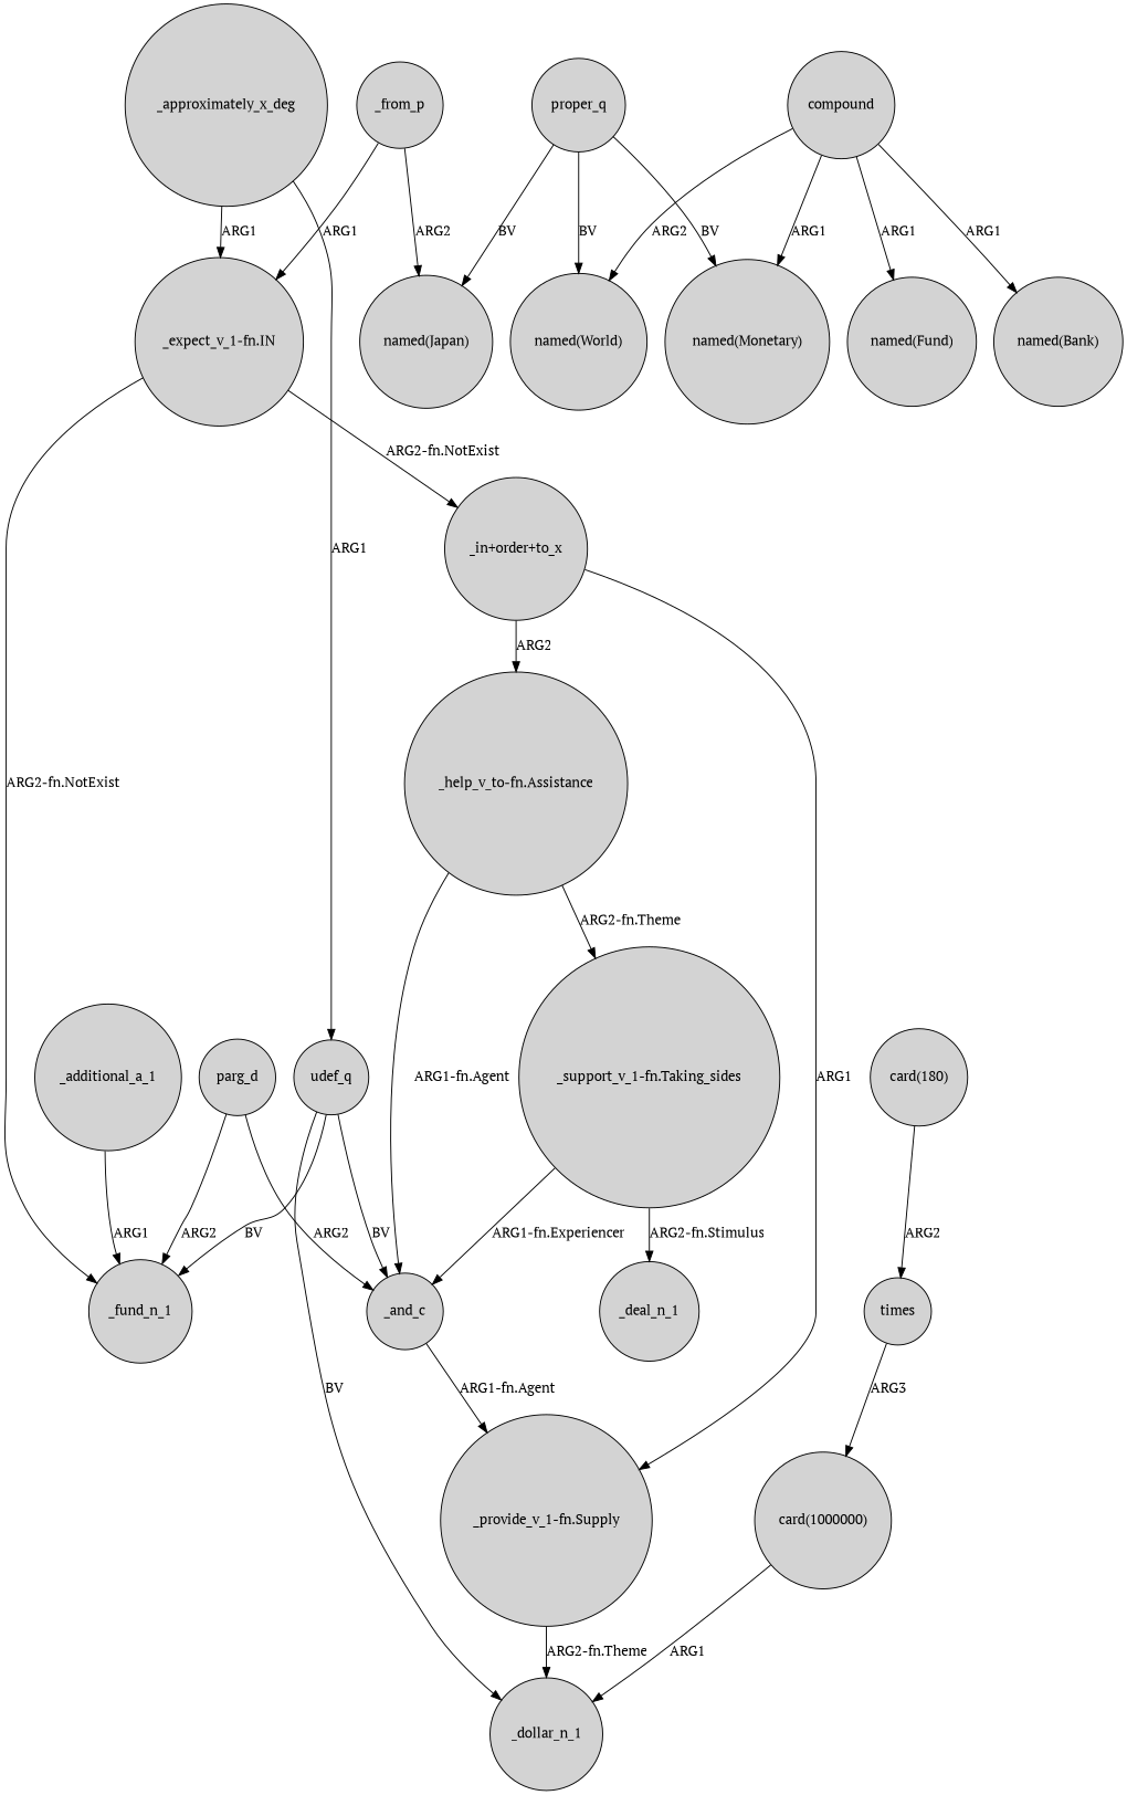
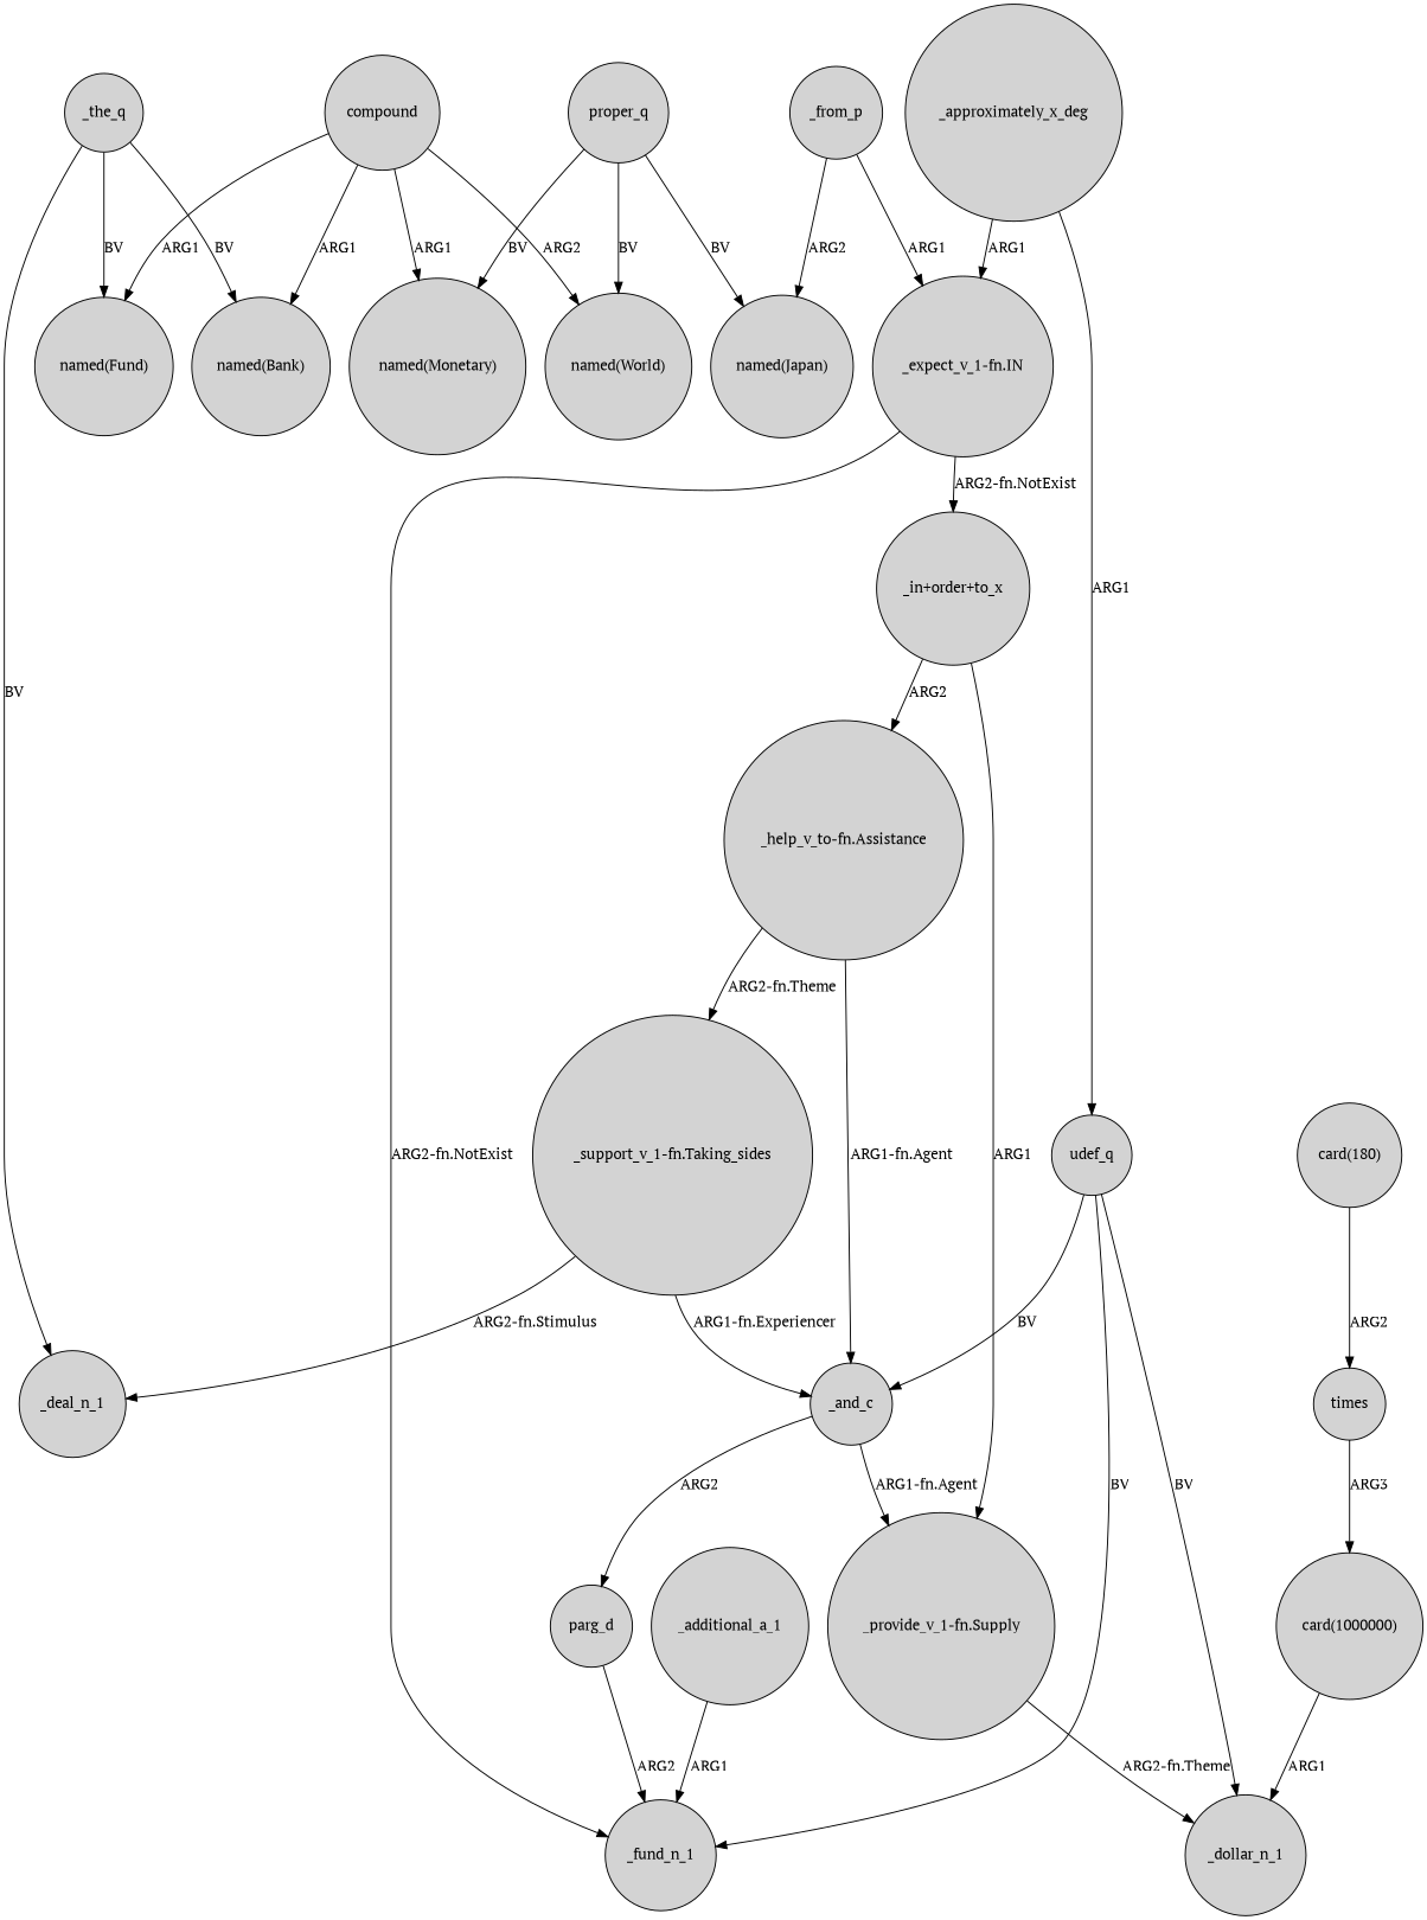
  digraph {
    fontname="PT Serif"
    node [fontname="PT Serif" shape=circle style=filled]
    edge [fontname="PT Serif"]
    "card(1000000)"
    _dollar_n_1
    proper_q
    "named(Monetary)"
    "named(Japan)"
    "named(World)"
    "_help_v_to-fn.Assistance"
    "_support_v_1-fn.Taking_sides"
    _and_c
    _deal_n_1
    "_provide_v_1-fn.Supply"
    _from_p
    "_expect_v_1-fn.IN"
    "_in+order+to_x"
    _fund_n_1
    compound
    "named(Bank)"
    "named(Fund)"
+   _the_q
    times
    "card(180)"
    parg_d
    _approximately_x_deg
    udef_q
    _additional_a_1
    "card(1000000)" -> _dollar_n_1 [label=ARG1]
    proper_q -> "named(Monetary)" [label=BV]
    proper_q -> "named(Japan)" [label=BV]
    proper_q -> "named(World)" [label=BV]
    "_help_v_to-fn.Assistance" -> "_support_v_1-fn.Taking_sides" [label="ARG2-fn.Theme"]
    "_help_v_to-fn.Assistance" -> _and_c [label="ARG1-fn.Agent"]
    "_support_v_1-fn.Taking_sides" -> _and_c [label="ARG1-fn.Experiencer"]
    "_support_v_1-fn.Taking_sides" -> _deal_n_1 [label="ARG2-fn.Stimulus"]
    _and_c -> "_provide_v_1-fn.Supply" [label="ARG1-fn.Agent"]
    "_provide_v_1-fn.Supply" -> _dollar_n_1 [label="ARG2-fn.Theme"]
    _from_p -> "named(Japan)" [label=ARG2]
    _from_p -> "_expect_v_1-fn.IN" [label=ARG1]
    "_expect_v_1-fn.IN" -> "_in+order+to_x" [label="ARG2-fn.NotExist"]
    "_expect_v_1-fn.IN" -> _fund_n_1 [label="ARG2-fn.NotExist"]
    "_in+order+to_x" -> "_help_v_to-fn.Assistance" [label=ARG2]
    "_in+order+to_x" -> "_provide_v_1-fn.Supply" [label=ARG1]
    compound -> "named(Monetary)" [label=ARG1]
    compound -> "named(World)" [label=ARG2]
    compound -> "named(Bank)" [label=ARG1]
    compound -> "named(Fund)" [label=ARG1]
+   _the_q -> _deal_n_1 [label=BV]
+   _the_q -> "named(Bank)" [label=BV]
+   _the_q -> "named(Fund)" [label=BV]
    times -> "card(1000000)" [label=ARG3]
    "card(180)" -> times [label=ARG2]
-   parg_d -> _and_c [label=ARG2]
+   _and_c -> parg_d [label=ARG2]
    parg_d -> _fund_n_1 [label=ARG2]
    _approximately_x_deg -> "_expect_v_1-fn.IN" [label=ARG1]
    _approximately_x_deg -> udef_q [label=ARG1]
    udef_q -> _dollar_n_1 [label=BV]
    udef_q -> _and_c [label=BV]
    udef_q -> _fund_n_1 [label=BV]
    _additional_a_1 -> _fund_n_1 [label=ARG1]
  }
